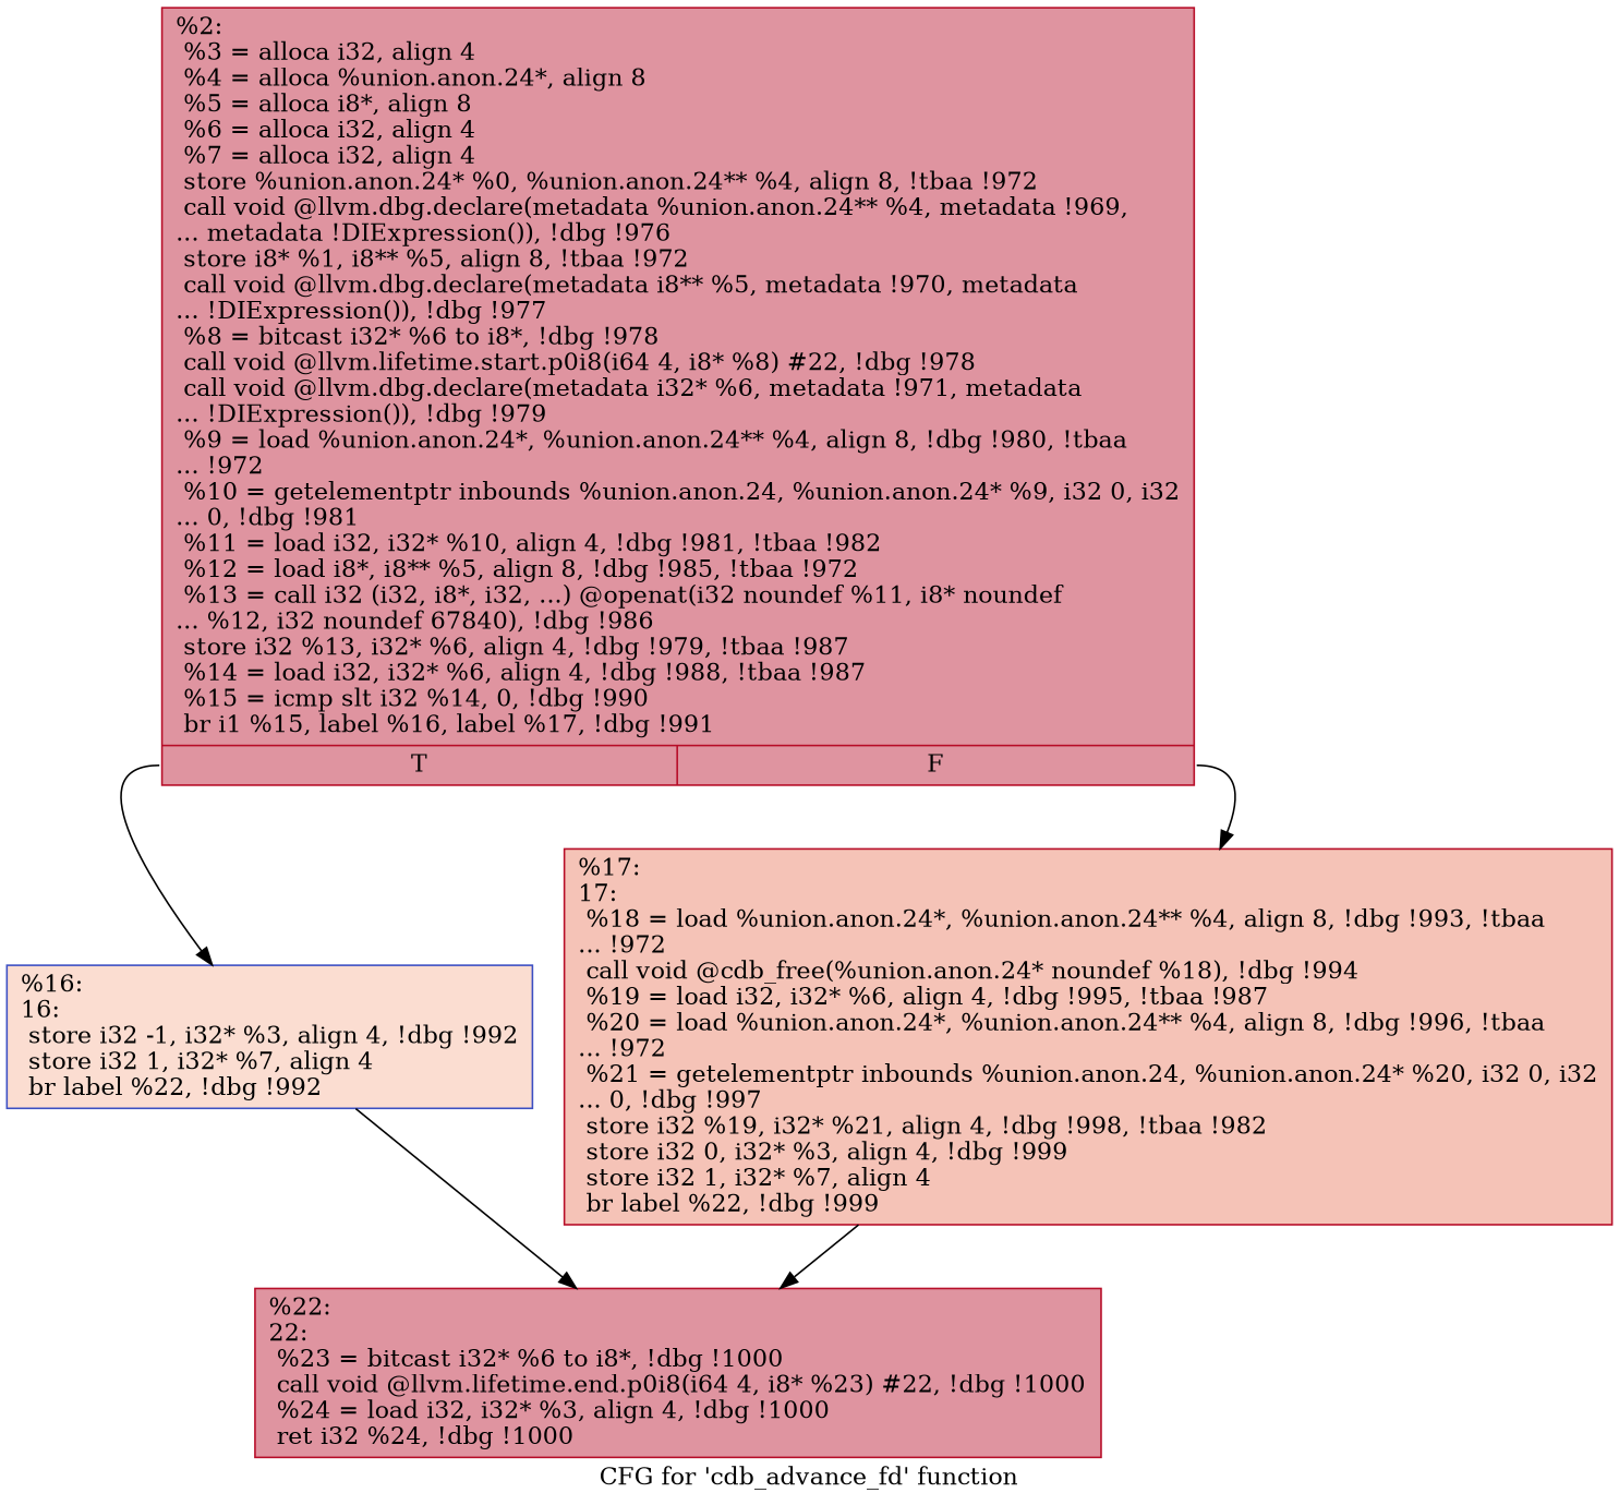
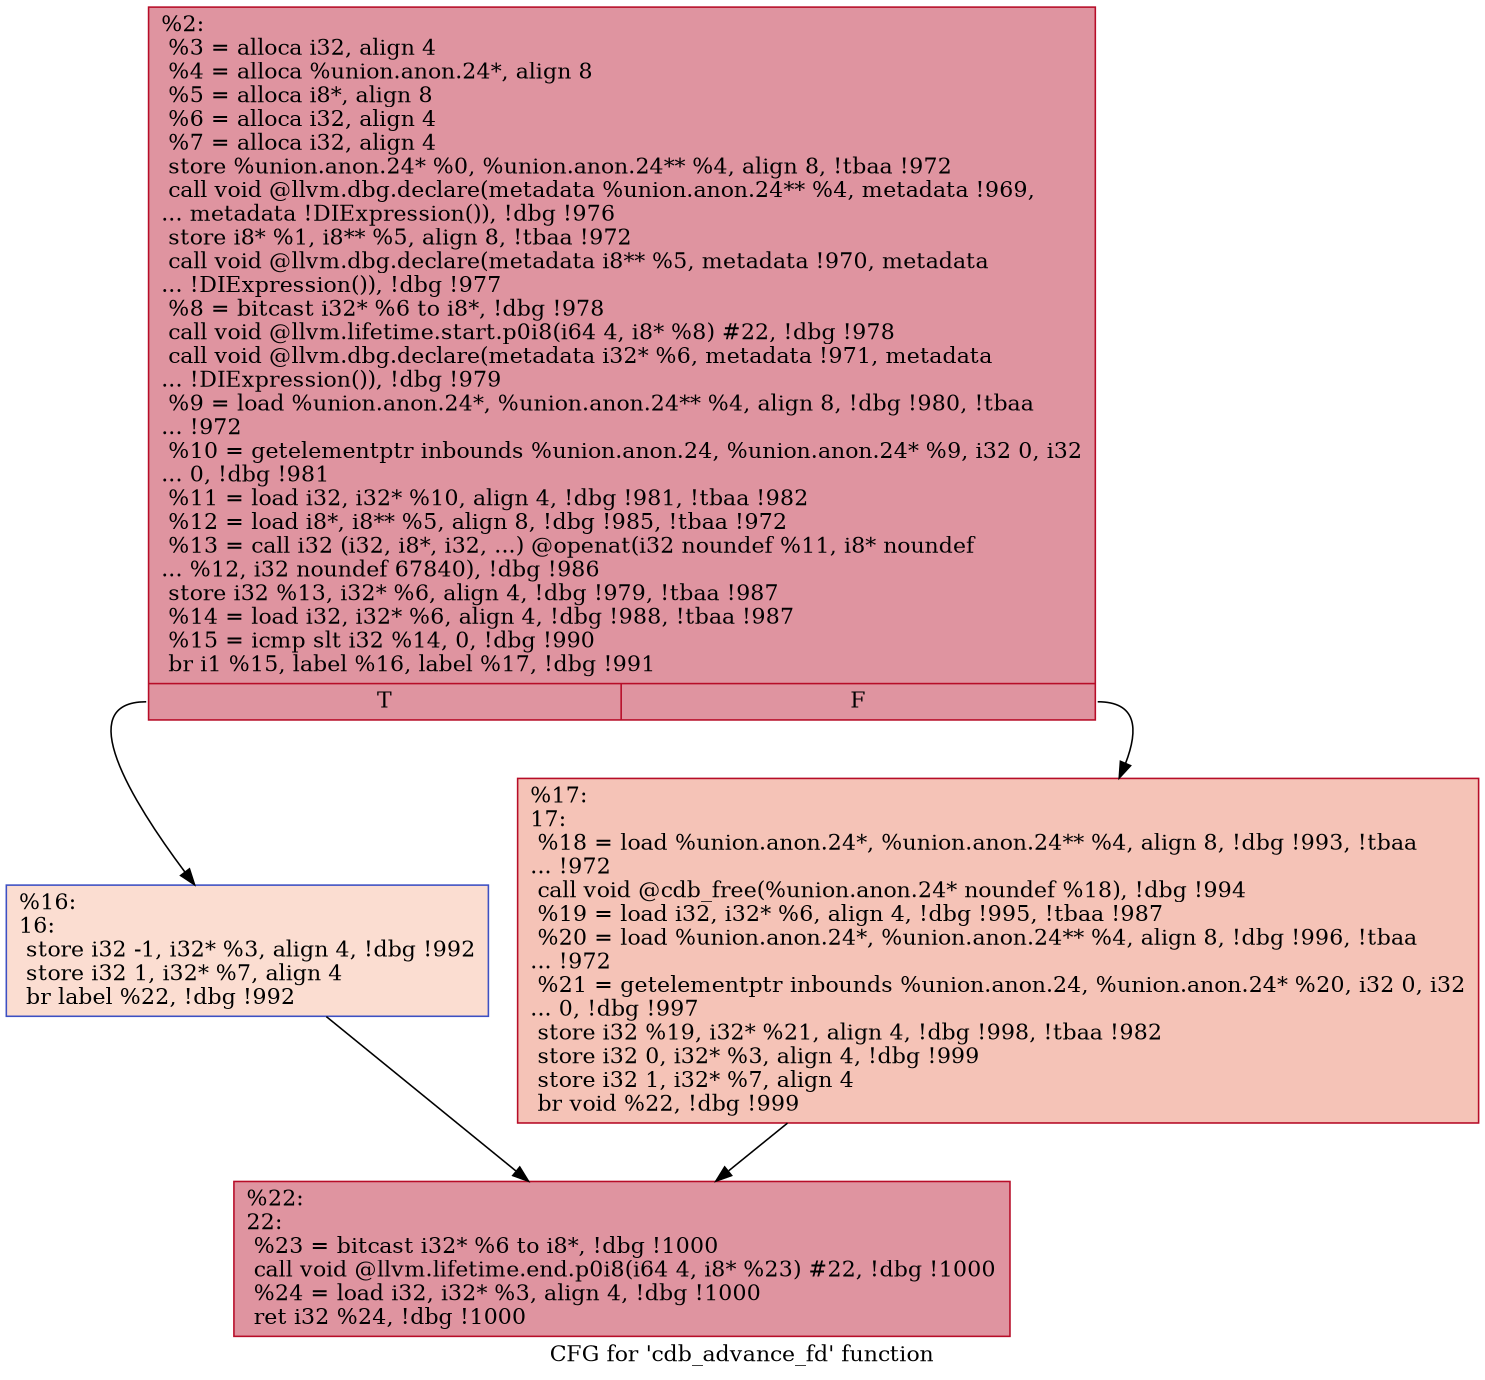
  digraph {
    label="CFG for 'cdb_advance_fd' function"
    node [color="#b70d28ff" fillcolor="#b70d2870" shape=record style=filled]
    n1 [label="{%2:\l  %3 = alloca i32, align 4\l  %4 = alloca %union.anon.24*, align 8\l  %5 = alloca i8*, align 8\l  %6 = alloca i32, align 4\l  %7 = alloca i32, align 4\l  store %union.anon.24* %0, %union.anon.24** %4, align 8, !tbaa !972\l  call void @llvm.dbg.declare(metadata %union.anon.24** %4, metadata !969,\l... metadata !DIExpression()), !dbg !976\l  store i8* %1, i8** %5, align 8, !tbaa !972\l  call void @llvm.dbg.declare(metadata i8** %5, metadata !970, metadata\l... !DIExpression()), !dbg !977\l  %8 = bitcast i32* %6 to i8*, !dbg !978\l  call void @llvm.lifetime.start.p0i8(i64 4, i8* %8) #22, !dbg !978\l  call void @llvm.dbg.declare(metadata i32* %6, metadata !971, metadata\l... !DIExpression()), !dbg !979\l  %9 = load %union.anon.24*, %union.anon.24** %4, align 8, !dbg !980, !tbaa\l... !972\l  %10 = getelementptr inbounds %union.anon.24, %union.anon.24* %9, i32 0, i32\l... 0, !dbg !981\l  %11 = load i32, i32* %10, align 4, !dbg !981, !tbaa !982\l  %12 = load i8*, i8** %5, align 8, !dbg !985, !tbaa !972\l  %13 = call i32 (i32, i8*, i32, ...) @openat(i32 noundef %11, i8* noundef\l... %12, i32 noundef 67840), !dbg !986\l  store i32 %13, i32* %6, align 4, !dbg !979, !tbaa !987\l  %14 = load i32, i32* %6, align 4, !dbg !988, !tbaa !987\l  %15 = icmp slt i32 %14, 0, !dbg !990\l  br i1 %15, label %16, label %17, !dbg !991\l|{<s0>T|<s1>F}}"]
    n2 [color="#3d50c3ff" fillcolor="#f7b39670" label="{%16:\l16:                                               \l  store i32 -1, i32* %3, align 4, !dbg !992\l  store i32 1, i32* %7, align 4\l  br label %22, !dbg !992\l}"]
-   n3 [fillcolor="#e8765c70" label="{%17:\l17:                                               \l  %18 = load %union.anon.24*, %union.anon.24** %4, align 8, !dbg !993, !tbaa\l... !972\l  call void @cdb_free(%union.anon.24* noundef %18), !dbg !994\l  %19 = load i32, i32* %6, align 4, !dbg !995, !tbaa !987\l  %20 = load %union.anon.24*, %union.anon.24** %4, align 8, !dbg !996, !tbaa\l... !972\l  %21 = getelementptr inbounds %union.anon.24, %union.anon.24* %20, i32 0, i32\l... 0, !dbg !997\l  store i32 %19, i32* %21, align 4, !dbg !998, !tbaa !982\l  store i32 0, i32* %3, align 4, !dbg !999\l  store i32 1, i32* %7, align 4\l  br label %22, !dbg !999\l}"]
+   n3 [fillcolor="#e8765c70" label="{%17:\l17:                                               \l  %18 = load %union.anon.24*, %union.anon.24** %4, align 8, !dbg !993, !tbaa\l... !972\l  call void @cdb_free(%union.anon.24* noundef %18), !dbg !994\l  %19 = load i32, i32* %6, align 4, !dbg !995, !tbaa !987\l  %20 = load %union.anon.24*, %union.anon.24** %4, align 8, !dbg !996, !tbaa\l... !972\l  %21 = getelementptr inbounds %union.anon.24, %union.anon.24* %20, i32 0, i32\l... 0, !dbg !997\l  store i32 %19, i32* %21, align 4, !dbg !998, !tbaa !982\l  store i32 0, i32* %3, align 4, !dbg !999\l  store i32 1, i32* %7, align 4\l  br void %22, !dbg !999\l}"]
    n4 [label="{%22:\l22:                                               \l  %23 = bitcast i32* %6 to i8*, !dbg !1000\l  call void @llvm.lifetime.end.p0i8(i64 4, i8* %23) #22, !dbg !1000\l  %24 = load i32, i32* %3, align 4, !dbg !1000\l  ret i32 %24, !dbg !1000\l}"]
    n1 -> n2 [tailport=s0]
    n1 -> n3 [tailport=s1]
    n2 -> n4
    n3 -> n4
  }
